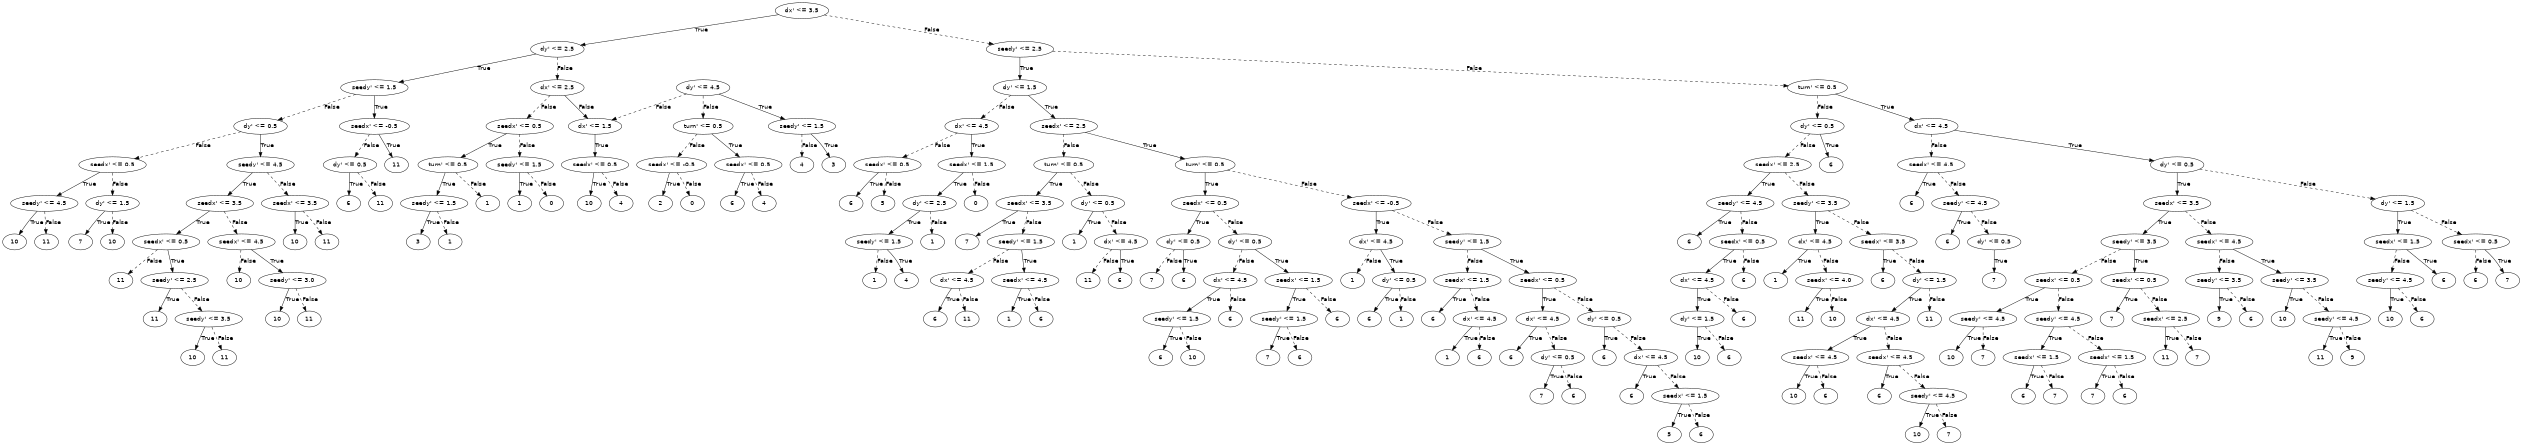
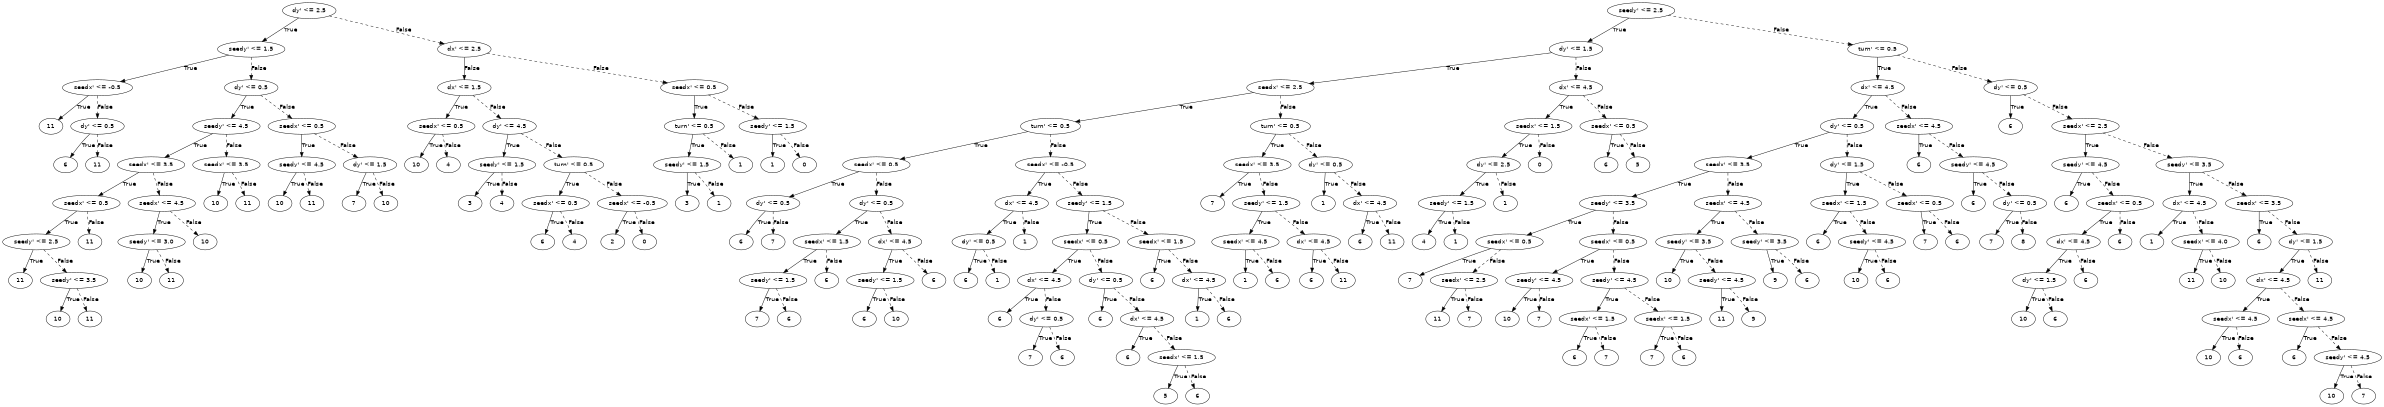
  digraph {
    fontname="DejaVu Sans"
    node [fontname="DejaVu Sans"]
    edge [fontname="DejaVu Sans"]
-   n1 [label="dx' <= 3.5"]
    n2 [label="dy' <= 2.5"]
    n3 [label="seedy' <= 2.5"]
    n4 [label="seedy' <= 1.5"]
    n5 [label="dx' <= 2.5"]
    n6 [label="dy' <= 1.5"]
    n7 [label="turn' <= 0.5"]
    n8 [label="seedx' <= -0.5"]
    n9 [label="dy' <= 0.5"]
    n10 [label="dx' <= 1.5"]
    n11 [label="seedx' <= 0.5"]
    n12 [label=11]
    n13 [label="dy' <= 0.5"]
    n14 [label="seedy' <= 4.5"]
    n15 [label="seedx' <= 0.5"]
    n16 [label=6]
    n17 [label=11]
    n18 [label="seedx' <= 3.5"]
    n19 [label="seedx' <= 3.5"]
    n20 [label="seedy' <= 4.5"]
    n21 [label="dy' <= 1.5"]
    n22 [label="seedx' <= 0.5"]
    n23 [label="seedx' <= 4.5"]
    n24 [label=10]
    n25 [label=11]
    n26 [label="seedy' <= 2.5"]
    n27 [label=11]
    n28 [label="seedy' <= 3.0"]
    n29 [label=10]
    n30 [label=11]
    n31 [label="seedy' <= 3.5"]
    n32 [label=10]
    n33 [label=11]
    n34 [label=10]
    n35 [label=11]
    n36 [label=10]
    n37 [label=11]
    n38 [label=7]
    n39 [label=10]
    n40 [label="seedx' <= 0.5"]
    n41 [label="dy' <= 4.5"]
    n42 [label="turn' <= 0.5"]
    n43 [label="seedy' <= 1.5"]
    n44 [label=10]
    n45 [label=4]
    n46 [label="seedy' <= 1.5"]
    n47 [label="turn' <= 0.5"]
    n48 [label=3]
    n49 [label=4]
    n50 [label="seedx' <= 0.5"]
    n51 [label="seedx' <= -0.5"]
    n52 [label=6]
    n53 [label=4]
    n54 [label=2]
    n55 [label=0]
    n56 [label="seedy' <= 1.5"]
    n57 [label=1]
    n58 [label=1]
    n59 [label=0]
    n60 [label=3]
    n61 [label=1]
    n62 [label="seedx' <= 2.5"]
    n63 [label="dx' <= 4.5"]
    n64 [label="dx' <= 4.5"]
    n65 [label="dy' <= 0.5"]
    n66 [label="turn' <= 0.5"]
    n67 [label="turn' <= 0.5"]
    n68 [label="seedx' <= 1.5"]
    n69 [label="seedx' <= 0.5"]
    n70 [label="seedx' <= 0.5"]
    n71 [label="seedx' <= -0.5"]
    n72 [label="seedx' <= 3.5"]
    n73 [label="dy' <= 0.5"]
    n74 [label="dy' <= 0.5"]
    n75 [label="dy' <= 0.5"]
    n76 [label="dx' <= 4.5"]
    n77 [label="seedy' <= 1.5"]
    n78 [label=6]
    n79 [label=7]
    n80 [label="seedx' <= 1.5"]
    n81 [label="dx' <= 4.5"]
    n82 [label="seedy' <= 1.5"]
    n83 [label=6]
    n84 [label="seedy' <= 1.5"]
    n85 [label=6]
    n86 [label=7]
    n87 [label=6]
    n88 [label=6]
    n89 [label=10]
    n90 [label="dy' <= 0.5"]
    n91 [label=1]
    n92 [label="seedx' <= 0.5"]
    n93 [label="seedx' <= 1.5"]
    n94 [label=6]
    n95 [label=1]
    n96 [label="dx' <= 4.5"]
    n97 [label="dy' <= 0.5"]
    n98 [label=6]
    n99 [label="dx' <= 4.5"]
    n100 [label=6]
    n101 [label="dy' <= 0.5"]
    n102 [label=6]
    n103 [label="dx' <= 4.5"]
    n104 [label=7]
    n105 [label=6]
    n106 [label=6]
    n107 [label="seedx' <= 1.5"]
    n108 [label=5]
    n109 [label=6]
    n110 [label=1]
    n111 [label=6]
    n112 [label=7]
    n113 [label="seedy' <= 1.5"]
    n114 [label=1]
    n115 [label="dx' <= 4.5"]
    n116 [label="seedx' <= 4.5"]
    n117 [label="dx' <= 4.5"]
    n118 [label=1]
    n119 [label=6]
    n120 [label=6]
    n121 [label=11]
    n122 [label=6]
    n123 [label=11]
    n124 [label="dy' <= 2.5"]
    n125 [label=0]
    n126 [label=6]
    n127 [label=5]
    n128 [label="seedy' <= 1.5"]
    n129 [label=1]
    n130 [label=4]
    n131 [label=1]
    n132 [label="dy' <= 0.5"]
    n133 [label="seedx' <= 4.5"]
    n134 [label=6]
    n135 [label="seedx' <= 2.5"]
    n136 [label="seedx' <= 3.5"]
    n137 [label="dy' <= 1.5"]
    n138 [label=6]
    n139 [label="seedy' <= 4.5"]
    n140 [label="seedy' <= 3.5"]
    n141 [label="seedx' <= 4.5"]
    n142 [label="seedx' <= 1.5"]
    n143 [label="seedx' <= 0.5"]
    n144 [label="seedx' <= 0.5"]
    n145 [label="seedx' <= 0.5"]
    n146 [label="seedy' <= 3.5"]
    n147 [label="seedy' <= 3.5"]
    n148 [label=7]
    n149 [label="seedx' <= 2.5"]
    n150 [label="seedy' <= 4.5"]
    n151 [label="seedy' <= 4.5"]
    n152 [label=11]
    n153 [label=7]
    n154 [label=10]
    n155 [label=7]
    n156 [label="seedx' <= 1.5"]
    n157 [label="seedx' <= 1.5"]
    n158 [label=6]
    n159 [label=7]
    n160 [label=7]
    n161 [label=6]
    n162 [label=10]
    n163 [label="seedy' <= 4.5"]
    n164 [label=9]
    n165 [label=6]
    n166 [label=11]
    n167 [label=9]
    n168 [label=6]
    n169 [label="seedy' <= 4.5"]
    n170 [label=7]
    n171 [label=6]
    n172 [label=10]
    n173 [label=6]
    n174 [label=6]
    n175 [label="dy' <= 0.5"]
    n176 [label=7]
+   n177 [label=8]
    n178 [label="seedy' <= 4.5"]
    n179 [label="seedy' <= 3.5"]
    n180 [label=6]
    n181 [label="seedx' <= 0.5"]
    n182 [label="dx' <= 4.5"]
    n183 [label="seedx' <= 3.5"]
    n184 [label="dx' <= 4.5"]
    n185 [label=6]
    n186 [label="dy' <= 1.5"]
    n187 [label=6]
    n188 [label=10]
    n189 [label=6]
    n190 [label=1]
    n191 [label="seedx' <= 4.0"]
    n192 [label=6]
    n193 [label="dy' <= 1.5"]
    n194 [label=11]
    n195 [label=10]
    n196 [label="dx' <= 4.5"]
    n197 [label=11]
    n198 [label="seedx' <= 4.5"]
    n199 [label="seedx' <= 4.5"]
    n200 [label=10]
    n201 [label=6]
    n202 [label=6]
    n203 [label="seedy' <= 4.5"]
    n204 [label=10]
    n205 [label=7]
-   n1 -> n2 [label=True]
-   n1 -> n3 [label=False style=dashed]
    n2 -> n4 [label=True]
    n2 -> n5 [label=False style=dashed]
    n3 -> n6 [label=True]
    n3 -> n7 [label=False style=dashed]
    n4 -> n8 [label=True]
    n4 -> n9 [label=False style=dashed]
    n5 -> n10 [label=False]
    n5 -> n11 [label=False style=dashed]
    n6 -> n62 [label=True]
    n6 -> n63 [label=False style=dashed]
    n7 -> n64 [label=True]
    n7 -> n65 [label=False style=dashed]
    n8 -> n12 [label=True]
    n8 -> n13 [label=False style=dashed]
    n9 -> n14 [label=True]
    n9 -> n15 [label=False style=dashed]
    n10 -> n40 [label=True]
-   n41 -> n10 [label=False style=dashed]
+   n10 -> n41 [label=False style=dashed]
    n11 -> n42 [label=True]
    n11 -> n43 [label=False style=dashed]
    n13 -> n16 [label=True]
    n13 -> n17 [label=False style=dashed]
    n14 -> n18 [label=True]
    n14 -> n19 [label=False style=dashed]
    n15 -> n20 [label=True]
    n15 -> n21 [label=False style=dashed]
    n18 -> n22 [label=True]
    n18 -> n23 [label=False style=dashed]
    n19 -> n24 [label=True]
    n19 -> n25 [label=False style=dashed]
    n20 -> n36 [label=True]
    n20 -> n37 [label=False style=dashed]
    n21 -> n38 [label=True]
    n21 -> n39 [label=False style=dashed]
    n22 -> n26 [label=True]
    n22 -> n27 [label=False style=dashed]
    n23 -> n28 [label=True]
    n23 -> n29 [label=False style=dashed]
    n26 -> n30 [label=True]
    n26 -> n31 [label=False style=dashed]
    n28 -> n34 [label=True]
    n28 -> n35 [label=False style=dashed]
    n31 -> n32 [label=True]
    n31 -> n33 [label=False style=dashed]
    n40 -> n44 [label=True]
    n40 -> n45 [label=False style=dashed]
    n41 -> n46 [label=True]
    n41 -> n47 [label=False style=dashed]
    n42 -> n56 [label=True]
    n42 -> n57 [label=False style=dashed]
    n43 -> n58 [label=True]
    n43 -> n59 [label=False style=dashed]
    n46 -> n48 [label=True]
    n46 -> n49 [label=False style=dashed]
    n47 -> n50 [label=True]
    n47 -> n51 [label=False style=dashed]
    n50 -> n52 [label=True]
    n50 -> n53 [label=False style=dashed]
    n51 -> n54 [label=True]
    n51 -> n55 [label=False style=dashed]
    n56 -> n60 [label=True]
    n56 -> n61 [label=False style=dashed]
    n62 -> n66 [label=True]
    n62 -> n67 [label=False style=dashed]
    n63 -> n68 [label=True]
    n63 -> n69 [label=False style=dashed]
    n64 -> n132 [label=True]
    n64 -> n133 [label=False style=dashed]
    n65 -> n134 [label=True]
    n65 -> n135 [label=False style=dashed]
    n66 -> n70 [label=True]
    n66 -> n71 [label=False style=dashed]
    n67 -> n72 [label=True]
    n67 -> n73 [label=False style=dashed]
    n68 -> n124 [label=True]
    n68 -> n125 [label=False style=dashed]
    n69 -> n126 [label=True]
    n69 -> n127 [label=False style=dashed]
    n70 -> n74 [label=True]
    n70 -> n75 [label=False style=dashed]
    n71 -> n76 [label=True]
    n71 -> n77 [label=False style=dashed]
    n72 -> n112 [label=True]
    n72 -> n113 [label=False style=dashed]
    n73 -> n114 [label=True]
    n73 -> n115 [label=False style=dashed]
    n74 -> n78 [label=True]
    n74 -> n79 [label=False style=dashed]
    n75 -> n80 [label=True]
    n75 -> n81 [label=False style=dashed]
    n76 -> n90 [label=True]
    n76 -> n91 [label=False style=dashed]
    n77 -> n92 [label=True]
    n77 -> n93 [label=False style=dashed]
    n80 -> n82 [label=True]
    n80 -> n83 [label=False style=dashed]
    n81 -> n84 [label=True]
    n81 -> n85 [label=False style=dashed]
    n82 -> n86 [label=True]
    n82 -> n87 [label=False style=dashed]
    n84 -> n88 [label=True]
    n84 -> n89 [label=False style=dashed]
    n90 -> n94 [label=True]
    n90 -> n95 [label=False style=dashed]
    n92 -> n96 [label=True]
    n92 -> n97 [label=False style=dashed]
    n93 -> n98 [label=True]
    n93 -> n99 [label=False style=dashed]
    n96 -> n100 [label=True]
    n96 -> n101 [label=False style=dashed]
    n97 -> n102 [label=True]
    n97 -> n103 [label=False style=dashed]
    n99 -> n110 [label=True]
    n99 -> n111 [label=False style=dashed]
    n101 -> n104 [label=True]
    n101 -> n105 [label=False style=dashed]
    n103 -> n106 [label=True]
    n103 -> n107 [label=False style=dashed]
    n107 -> n108 [label=True]
    n107 -> n109 [label=False style=dashed]
    n113 -> n116 [label=True]
    n113 -> n117 [label=False style=dashed]
    n115 -> n122 [label=True]
    n115 -> n123 [label=False style=dashed]
    n116 -> n118 [label=True]
    n116 -> n119 [label=False style=dashed]
    n117 -> n120 [label=True]
    n117 -> n121 [label=False style=dashed]
    n124 -> n128 [label=True]
    n124 -> n129 [label=False style=dashed]
    n128 -> n130 [label=True]
    n128 -> n131 [label=False style=dashed]
    n132 -> n136 [label=True]
    n132 -> n137 [label=False style=dashed]
    n133 -> n138 [label=True]
    n133 -> n139 [label=False style=dashed]
    n135 -> n178 [label=True]
    n135 -> n179 [label=False style=dashed]
    n136 -> n140 [label=True]
    n136 -> n141 [label=False style=dashed]
    n137 -> n142 [label=True]
    n137 -> n143 [label=False style=dashed]
    n139 -> n174 [label=True]
    n139 -> n175 [label=False style=dashed]
    n140 -> n144 [label=True]
    n140 -> n145 [label=False style=dashed]
    n141 -> n146 [label=True]
    n141 -> n147 [label=False style=dashed]
    n142 -> n168 [label=True]
    n142 -> n169 [label=False style=dashed]
    n143 -> n170 [label=True]
    n143 -> n171 [label=False style=dashed]
    n144 -> n148 [label=True]
    n144 -> n149 [label=False style=dashed]
    n145 -> n150 [label=True]
    n145 -> n151 [label=False style=dashed]
    n146 -> n162 [label=True]
    n146 -> n163 [label=False style=dashed]
    n147 -> n164 [label=True]
    n147 -> n165 [label=False style=dashed]
    n149 -> n152 [label=True]
    n149 -> n153 [label=False style=dashed]
    n150 -> n154 [label=True]
    n150 -> n155 [label=False style=dashed]
    n151 -> n156 [label=True]
    n151 -> n157 [label=False style=dashed]
    n156 -> n158 [label=True]
    n156 -> n159 [label=False style=dashed]
    n157 -> n160 [label=True]
    n157 -> n161 [label=False style=dashed]
    n163 -> n166 [label=True]
    n163 -> n167 [label=False style=dashed]
    n169 -> n172 [label=True]
    n169 -> n173 [label=False style=dashed]
    n175 -> n176 [label=True]
+   n175 -> n177 [label=False style=dashed]
    n178 -> n180 [label=True]
    n178 -> n181 [label=False style=dashed]
    n179 -> n182 [label=True]
    n179 -> n183 [label=False style=dashed]
    n181 -> n184 [label=True]
    n181 -> n185 [label=False style=dashed]
    n182 -> n190 [label=True]
    n182 -> n191 [label=False style=dashed]
    n183 -> n192 [label=True]
    n183 -> n193 [label=False style=dashed]
    n184 -> n186 [label=True]
    n184 -> n187 [label=False style=dashed]
    n186 -> n188 [label=True]
    n186 -> n189 [label=False style=dashed]
    n191 -> n194 [label=True]
    n191 -> n195 [label=False style=dashed]
    n193 -> n196 [label=True]
    n193 -> n197 [label=False style=dashed]
    n196 -> n198 [label=True]
    n196 -> n199 [label=False style=dashed]
    n198 -> n200 [label=True]
    n198 -> n201 [label=False style=dashed]
    n199 -> n202 [label=True]
    n199 -> n203 [label=False style=dashed]
    n203 -> n204 [label=True]
    n203 -> n205 [label=False style=dashed]
  }
